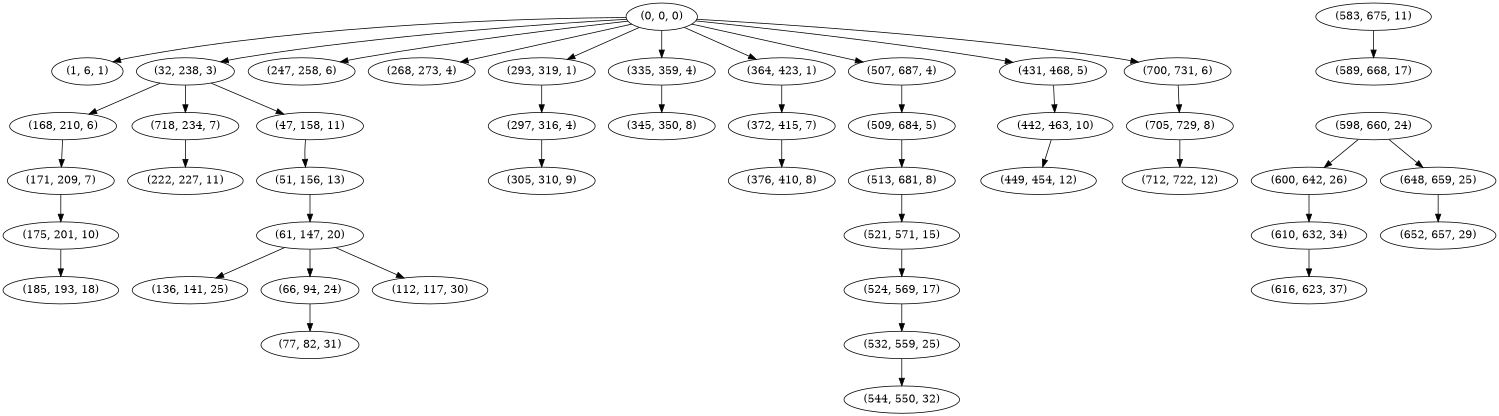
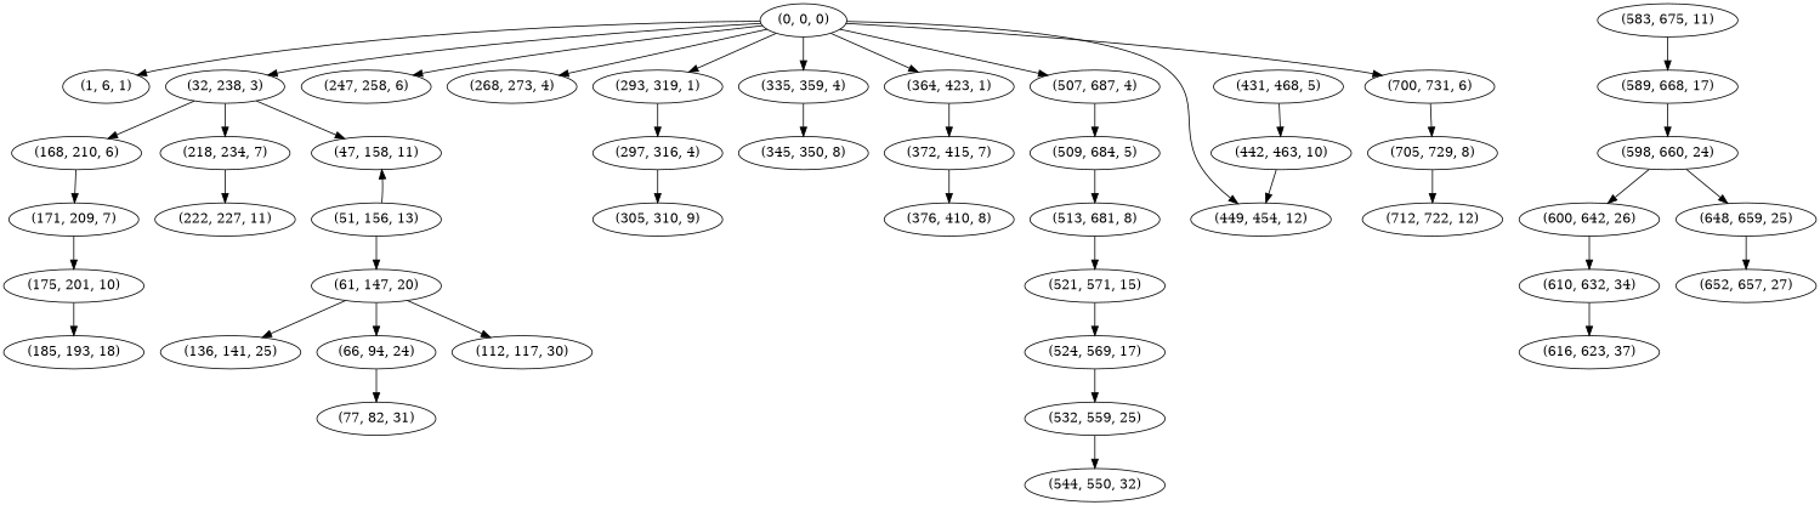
  digraph {
    "(0, 0, 0)"
    "(1, 6, 1)"
    n3 [label="(32, 238, 3)"]
    "(247, 258, 6)"
    "(268, 273, 4)"
    "(293, 319, 1)"
    "(335, 359, 4)"
    "(364, 423, 1)"
    "(431, 468, 5)"
    "(507, 687, 4)"
    "(700, 731, 6)"
    "(47, 158, 11)"
    "(168, 210, 6)"
-   "(218, 234, 7)" [label="(718, 234, 7)"]
+   "(218, 234, 7)"
    "(297, 316, 4)"
    "(345, 350, 8)"
    "(372, 415, 7)"
    "(442, 463, 10)"
    "(509, 684, 5)"
    "(705, 729, 8)"
    "(51, 156, 13)"
    "(171, 209, 7)"
    "(222, 227, 11)"
    "(61, 147, 20)"
    "(66, 94, 24)"
    "(112, 117, 30)"
    "(136, 141, 25)"
    "(77, 82, 31)"
    "(175, 201, 10)"
    "(185, 193, 18)"
    "(305, 310, 9)"
    "(376, 410, 8)"
    "(449, 454, 12)"
    "(513, 681, 8)"
    "(521, 571, 15)"
    "(524, 569, 17)"
    "(583, 675, 11)"
    "(589, 668, 17)"
    "(532, 559, 25)"
    "(544, 550, 32)"
    "(598, 660, 24)"
    "(600, 642, 26)"
    "(648, 659, 25)"
    "(610, 632, 34)"
-   "(652, 657, 27)" [label="(652, 657, 29)"]
+   "(652, 657, 27)"
    "(616, 623, 37)"
    "(712, 722, 12)"
    "(0, 0, 0)" -> "(1, 6, 1)"
    "(0, 0, 0)" -> n3
    "(0, 0, 0)" -> "(247, 258, 6)"
    "(0, 0, 0)" -> "(268, 273, 4)"
    "(0, 0, 0)" -> "(293, 319, 1)"
    "(0, 0, 0)" -> "(335, 359, 4)"
    "(0, 0, 0)" -> "(364, 423, 1)"
-   "(0, 0, 0)" -> "(431, 468, 5)"
+   "(0, 0, 0)" -> "(449, 454, 12)"
    "(0, 0, 0)" -> "(507, 687, 4)"
    "(0, 0, 0)" -> "(700, 731, 6)"
    n3 -> "(47, 158, 11)"
    n3 -> "(168, 210, 6)"
    n3 -> "(218, 234, 7)"
    "(293, 319, 1)" -> "(297, 316, 4)"
    "(335, 359, 4)" -> "(345, 350, 8)"
    "(364, 423, 1)" -> "(372, 415, 7)"
    "(431, 468, 5)" -> "(442, 463, 10)"
    "(507, 687, 4)" -> "(509, 684, 5)"
    "(700, 731, 6)" -> "(705, 729, 8)"
-   "(47, 158, 11)" -> "(51, 156, 13)"
+   "(51, 156, 13)" -> "(47, 158, 11)"
    "(168, 210, 6)" -> "(171, 209, 7)"
    "(218, 234, 7)" -> "(222, 227, 11)"
    "(297, 316, 4)" -> "(305, 310, 9)"
    "(372, 415, 7)" -> "(376, 410, 8)"
    "(442, 463, 10)" -> "(449, 454, 12)"
    "(509, 684, 5)" -> "(513, 681, 8)"
    "(705, 729, 8)" -> "(712, 722, 12)"
    "(51, 156, 13)" -> "(61, 147, 20)"
    "(171, 209, 7)" -> "(175, 201, 10)"
    "(61, 147, 20)" -> "(66, 94, 24)"
    "(61, 147, 20)" -> "(112, 117, 30)"
    "(61, 147, 20)" -> "(136, 141, 25)"
    "(66, 94, 24)" -> "(77, 82, 31)"
    "(175, 201, 10)" -> "(185, 193, 18)"
    "(513, 681, 8)" -> "(521, 571, 15)"
    "(521, 571, 15)" -> "(524, 569, 17)"
    "(524, 569, 17)" -> "(532, 559, 25)"
    "(583, 675, 11)" -> "(589, 668, 17)"
+   "(589, 668, 17)" -> "(598, 660, 24)"
    "(532, 559, 25)" -> "(544, 550, 32)"
    "(598, 660, 24)" -> "(600, 642, 26)"
    "(598, 660, 24)" -> "(648, 659, 25)"
    "(600, 642, 26)" -> "(610, 632, 34)"
    "(648, 659, 25)" -> "(652, 657, 27)"
    "(610, 632, 34)" -> "(616, 623, 37)"
  }
